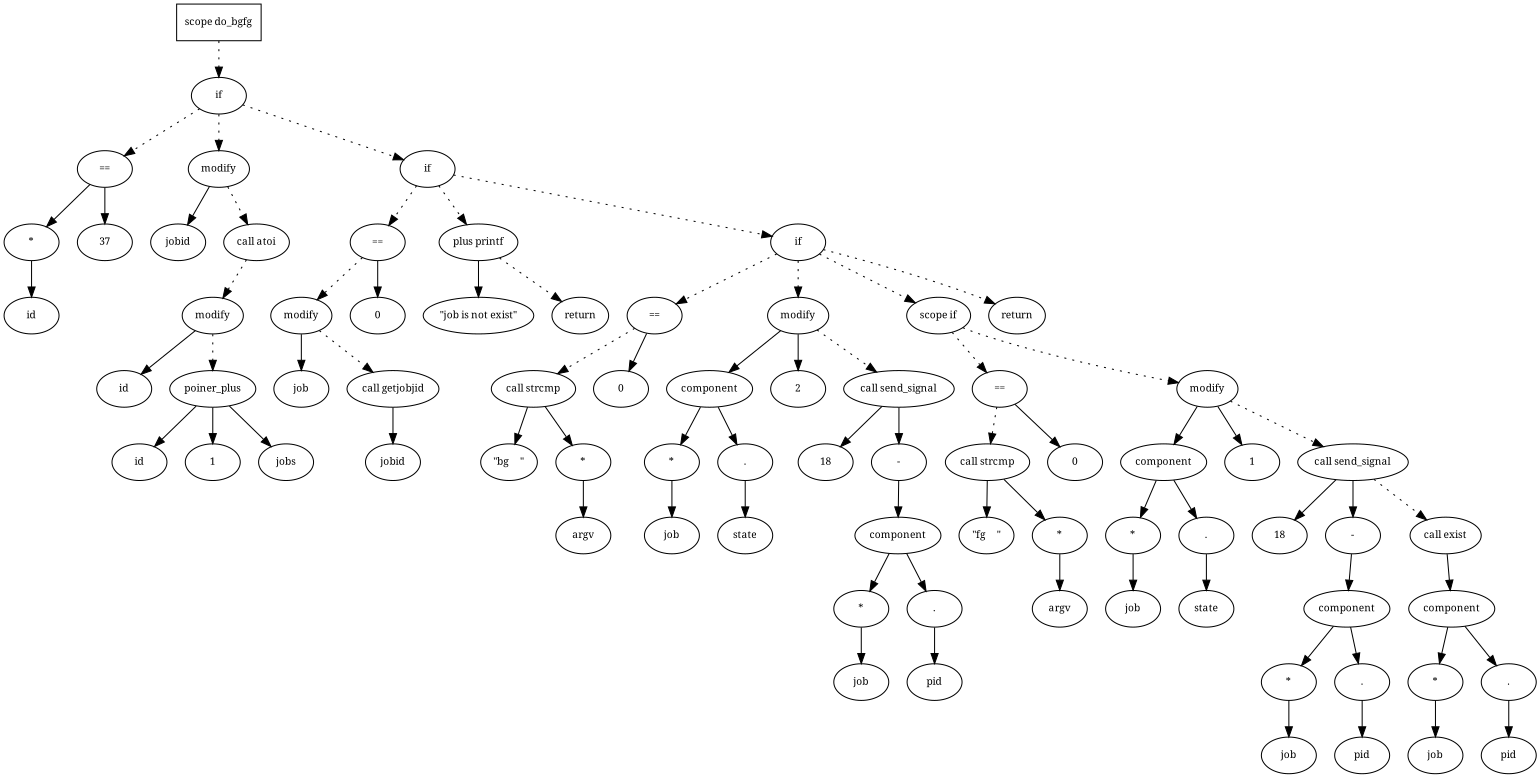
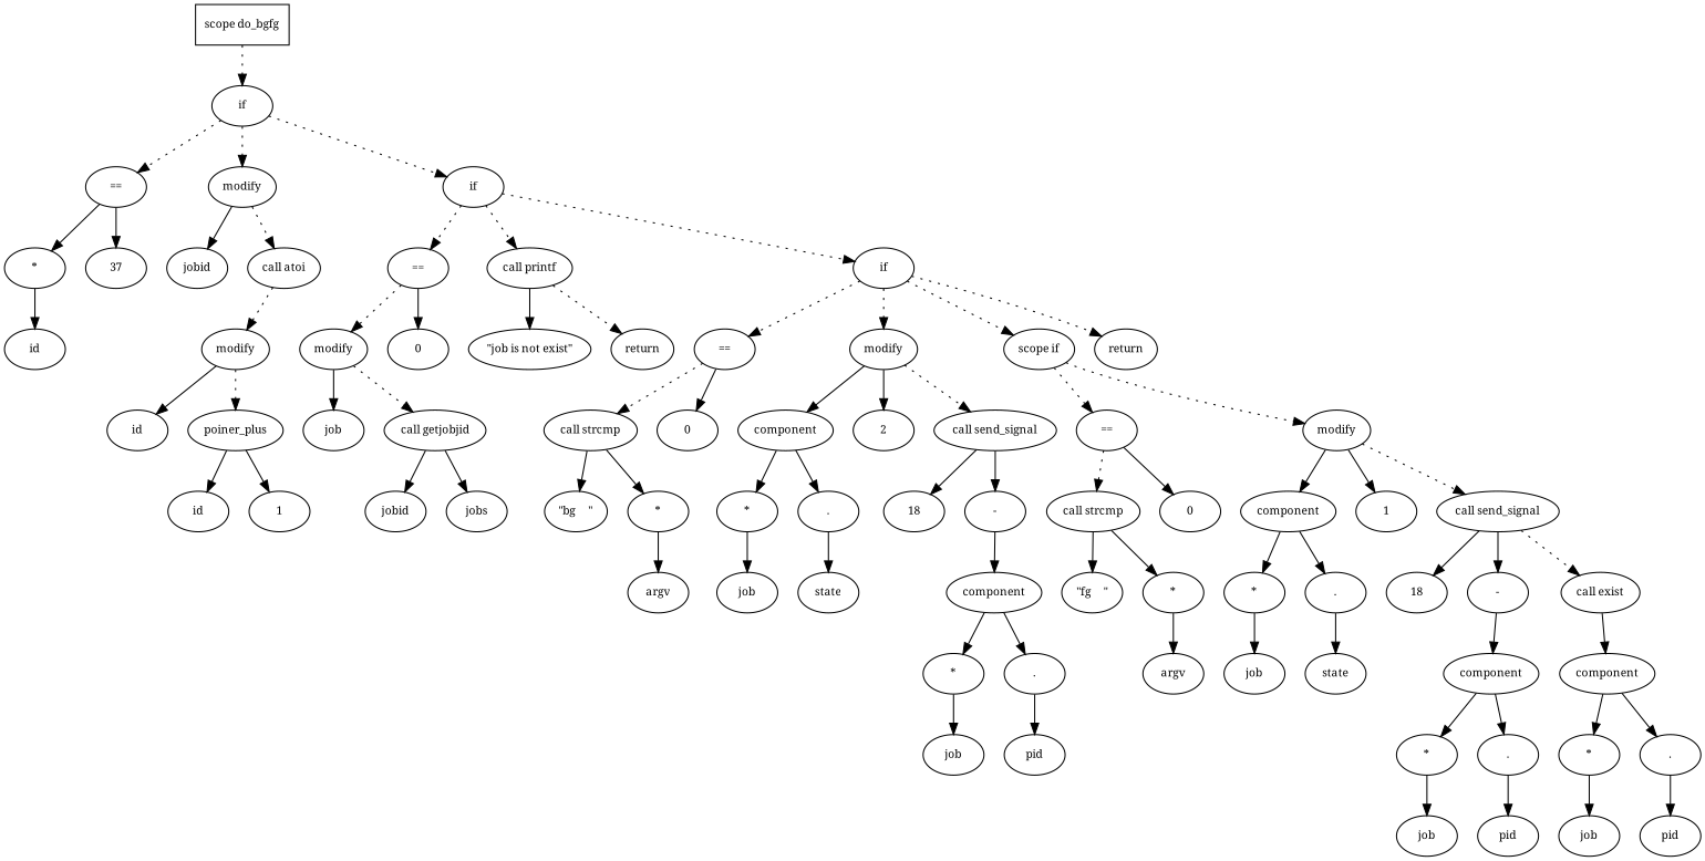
  digraph {
    fontname="Noto Serif"
    fontsize=10
    node [fontname="Noto Serif" fontsize=10 shape=ellipse]
    edge [fontname="Noto Serif" fontsize=10]
    n1 [label="scope do_bgfg" shape=box]
    n2 [label=if]
    n3 [label="=="]
    n4 [label=modify]
    n5 [label=if]
    n6 [label="*"]
    n7 [label=37]
    n8 [label=jobid]
    n9 [label="call atoi"]
    n10 [label="=="]
-   n11 [label="plus printf"]
+   n11 [label="call printf"]
    n12 [label=if]
    n13 [label=id]
    n14 [label=modify]
    n15 [label=id]
    n16 [label=poiner_plus]
    n17 [label=id]
    n18 [label=1]
    n19 [label=modify]
    n20 [label=0]
    n21 [label="\"job is not exist\""]
    n22 [label=return]
    n23 [label="=="]
    n24 [label=modify]
    n25 [label="scope if"]
    n26 [label=return]
    n27 [label=job]
    n28 [label="call getjobjid"]
    n29 [label=jobid]
    n30 [label=jobs]
    n31 [label="call strcmp"]
    n32 [label=0]
    n33 [label=component]
    n34 [label=2]
    n35 [label="call send_signal"]
    n36 [label="=="]
    n37 [label=modify]
    n38 [label="\"bg     \""]
    n39 [label="*"]
    n40 [label=argv]
    n41 [label="*"]
    n42 [label="."]
    n43 [label=18]
    n44 [label="-"]
    n45 [label=job]
    n46 [label=state]
    n47 [label=component]
    n48 [label="*"]
    n49 [label="."]
    n50 [label=job]
    n51 [label=pid]
    n52 [label="call strcmp"]
    n53 [label=0]
    n54 [label=component]
    n55 [label=1]
    n56 [label="call send_signal"]
    n57 [label="\"fg     \""]
    n58 [label="*"]
    n59 [label=argv]
    n60 [label="*"]
    n61 [label="."]
    n62 [label=18]
    n63 [label="-"]
    n64 [label="call exist"]
    n65 [label=job]
    n66 [label=state]
    n67 [label=component]
    n68 [label=component]
    n69 [label="*"]
    n70 [label="."]
    n71 [label=job]
    n72 [label=pid]
    n73 [label="*"]
    n74 [label="."]
    n75 [label=job]
    n76 [label=pid]
    n1 -> n2 [style=dotted]
    n2 -> n3 [style=dotted]
    n2 -> n4 [style=dotted]
    n2 -> n5 [style=dotted]
    n3 -> n6
    n3 -> n7
    n4 -> n8
    n4 -> n9 [style=dotted]
    n5 -> n10 [style=dotted]
    n5 -> n11 [style=dotted]
    n5 -> n12 [style=dotted]
    n6 -> n13
    n9 -> n14 [style=dotted]
    n10 -> n19 [style=dotted]
    n10 -> n20
    n11 -> n21
    n11 -> n22 [style=dotted]
    n12 -> n23 [style=dotted]
    n12 -> n24 [style=dotted]
    n12 -> n25 [style=dotted]
    n12 -> n26 [style=dotted]
    n14 -> n15
    n14 -> n16 [style=dotted]
    n16 -> n17
    n16 -> n18
    n19 -> n27
    n19 -> n28 [style=dotted]
    n23 -> n31 [style=dotted]
    n23 -> n32
    n24 -> n33
    n24 -> n34
    n24 -> n35 [style=dotted]
    n25 -> n36 [style=dotted]
    n25 -> n37 [style=dotted]
    n28 -> n29
-   n16 -> n30
+   n28 -> n30
    n31 -> n38
    n31 -> n39
    n33 -> n41
    n33 -> n42
    n35 -> n43
    n35 -> n44
    n36 -> n52 [style=dotted]
    n36 -> n53
    n37 -> n54
    n37 -> n55
    n37 -> n56 [style=dotted]
    n39 -> n40
    n41 -> n45
    n42 -> n46
    n44 -> n47
    n47 -> n48
    n47 -> n49
    n48 -> n50
    n49 -> n51
    n52 -> n57
    n52 -> n58
    n54 -> n60
    n54 -> n61
    n56 -> n62
    n56 -> n63
    n56 -> n64 [style=dotted]
    n58 -> n59
    n60 -> n65
    n61 -> n66
    n63 -> n67
    n64 -> n68
    n67 -> n69
    n67 -> n70
    n68 -> n73
    n68 -> n74
    n69 -> n71
    n70 -> n72
    n73 -> n75
    n74 -> n76
  }
